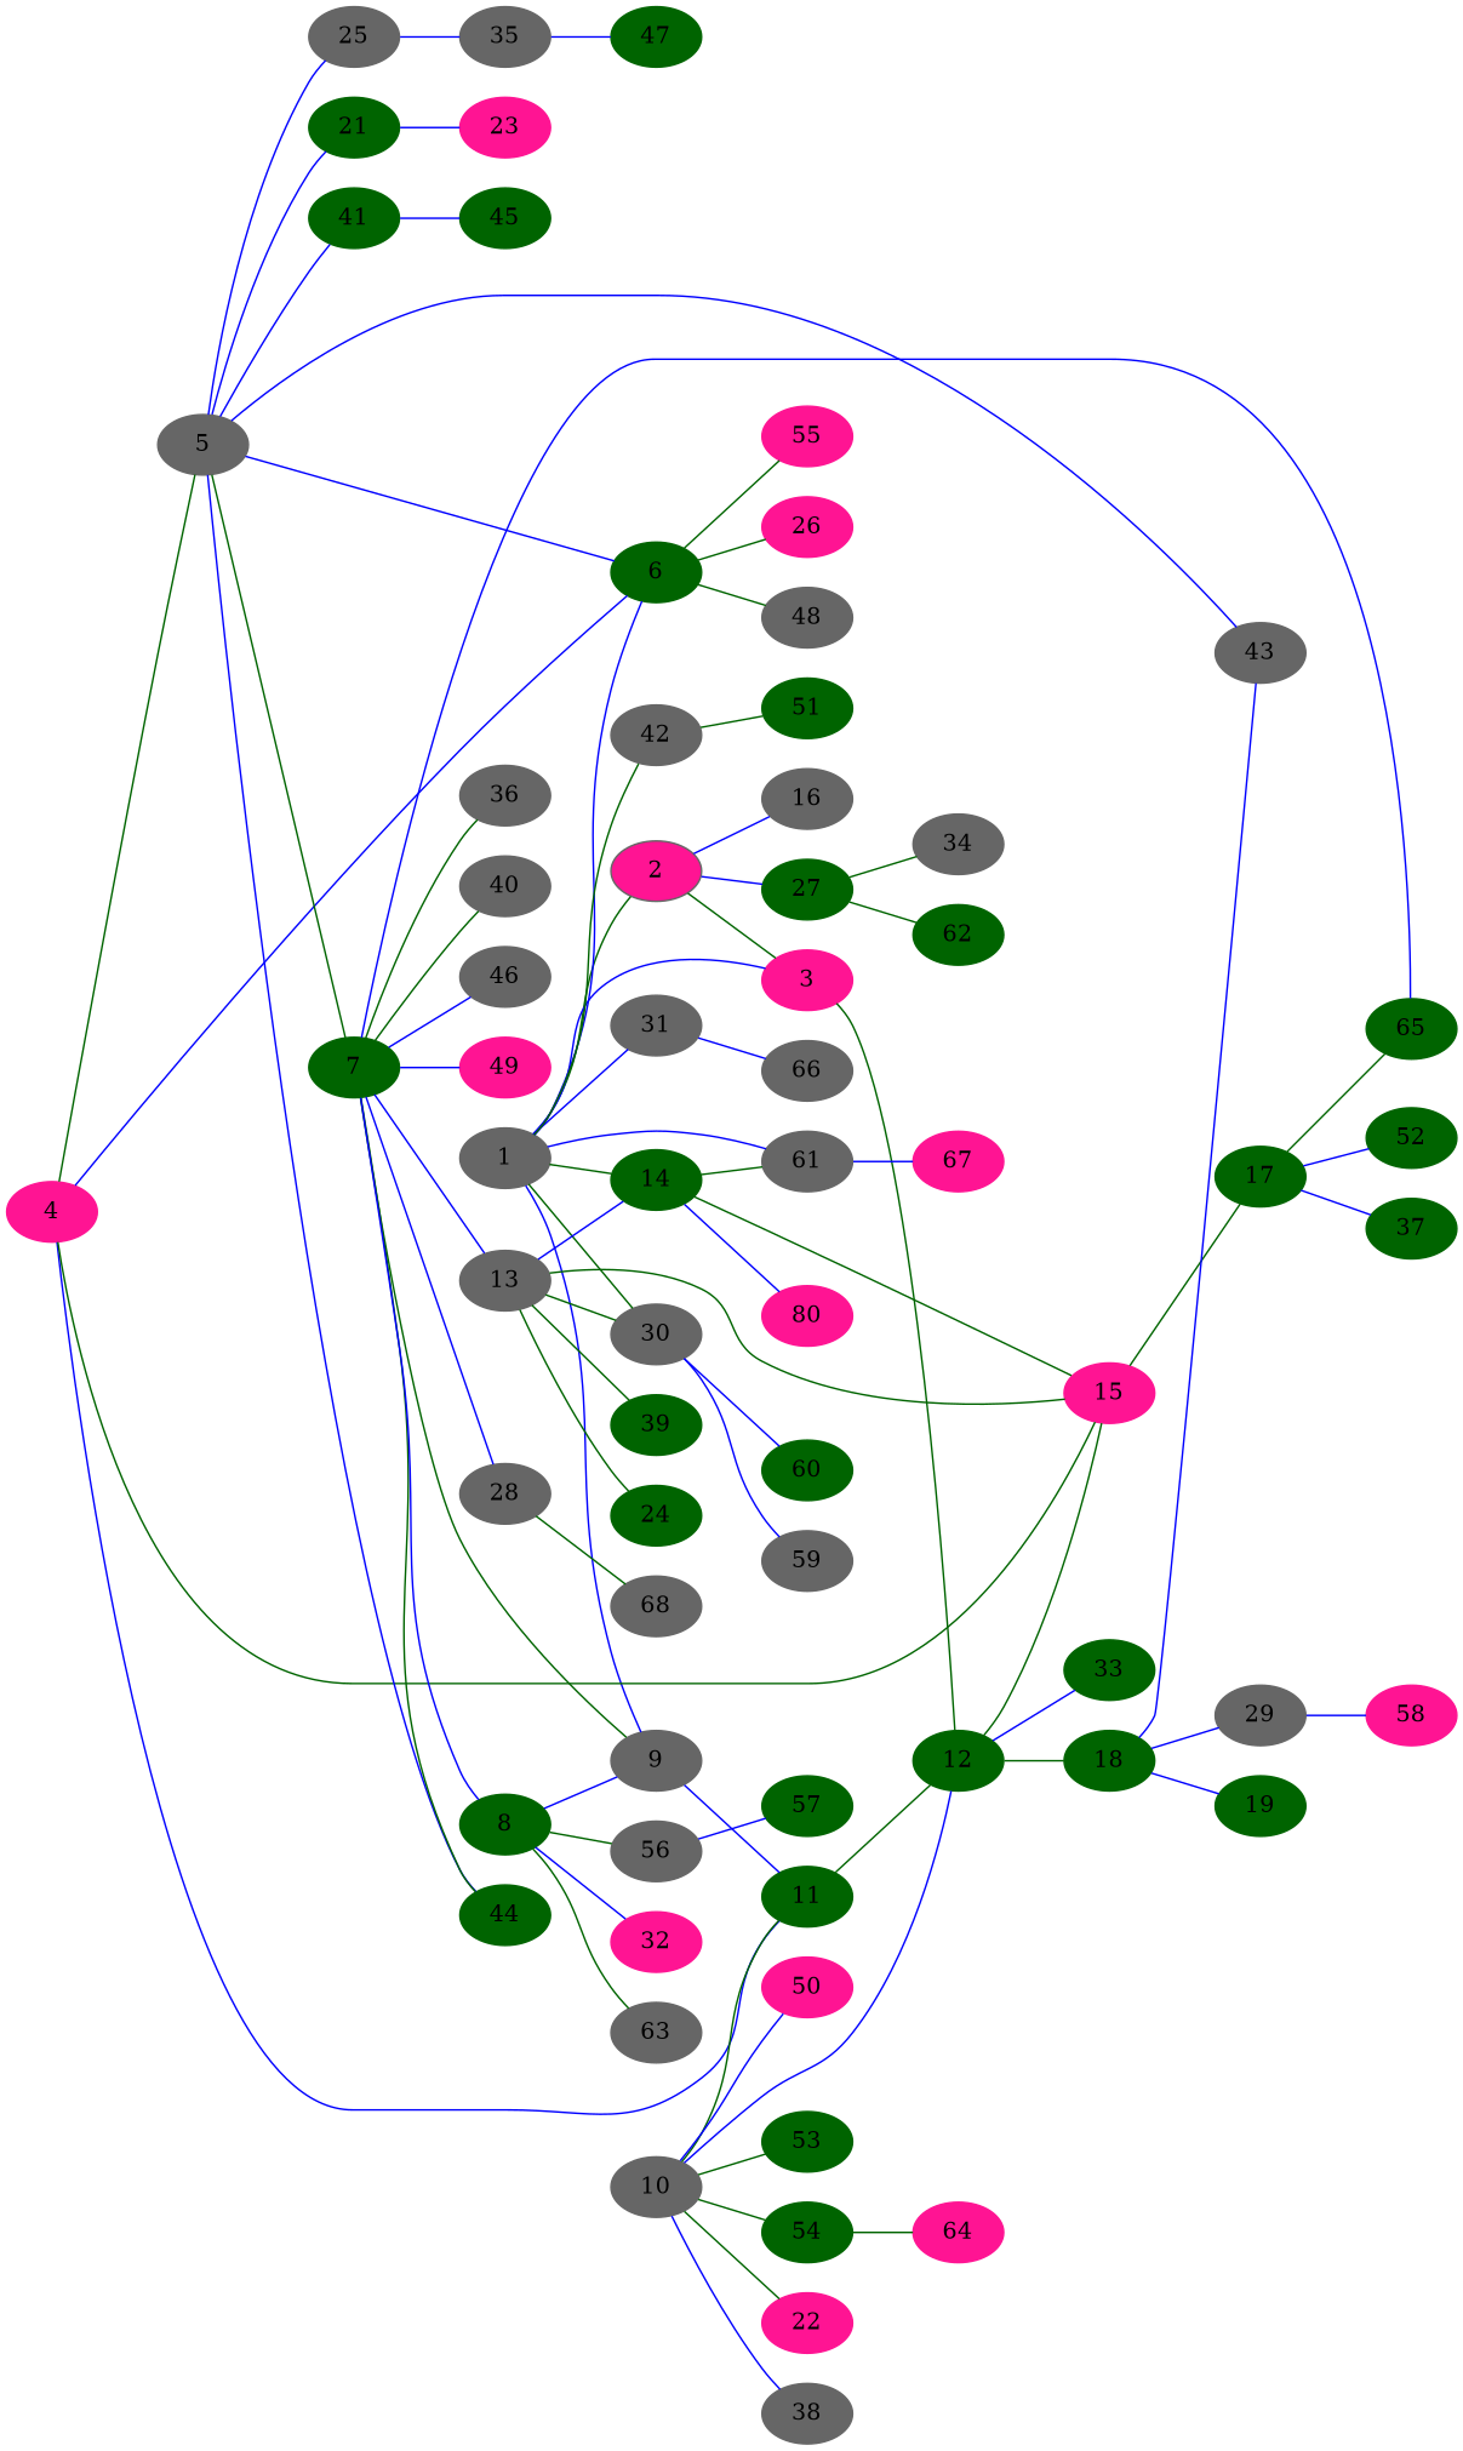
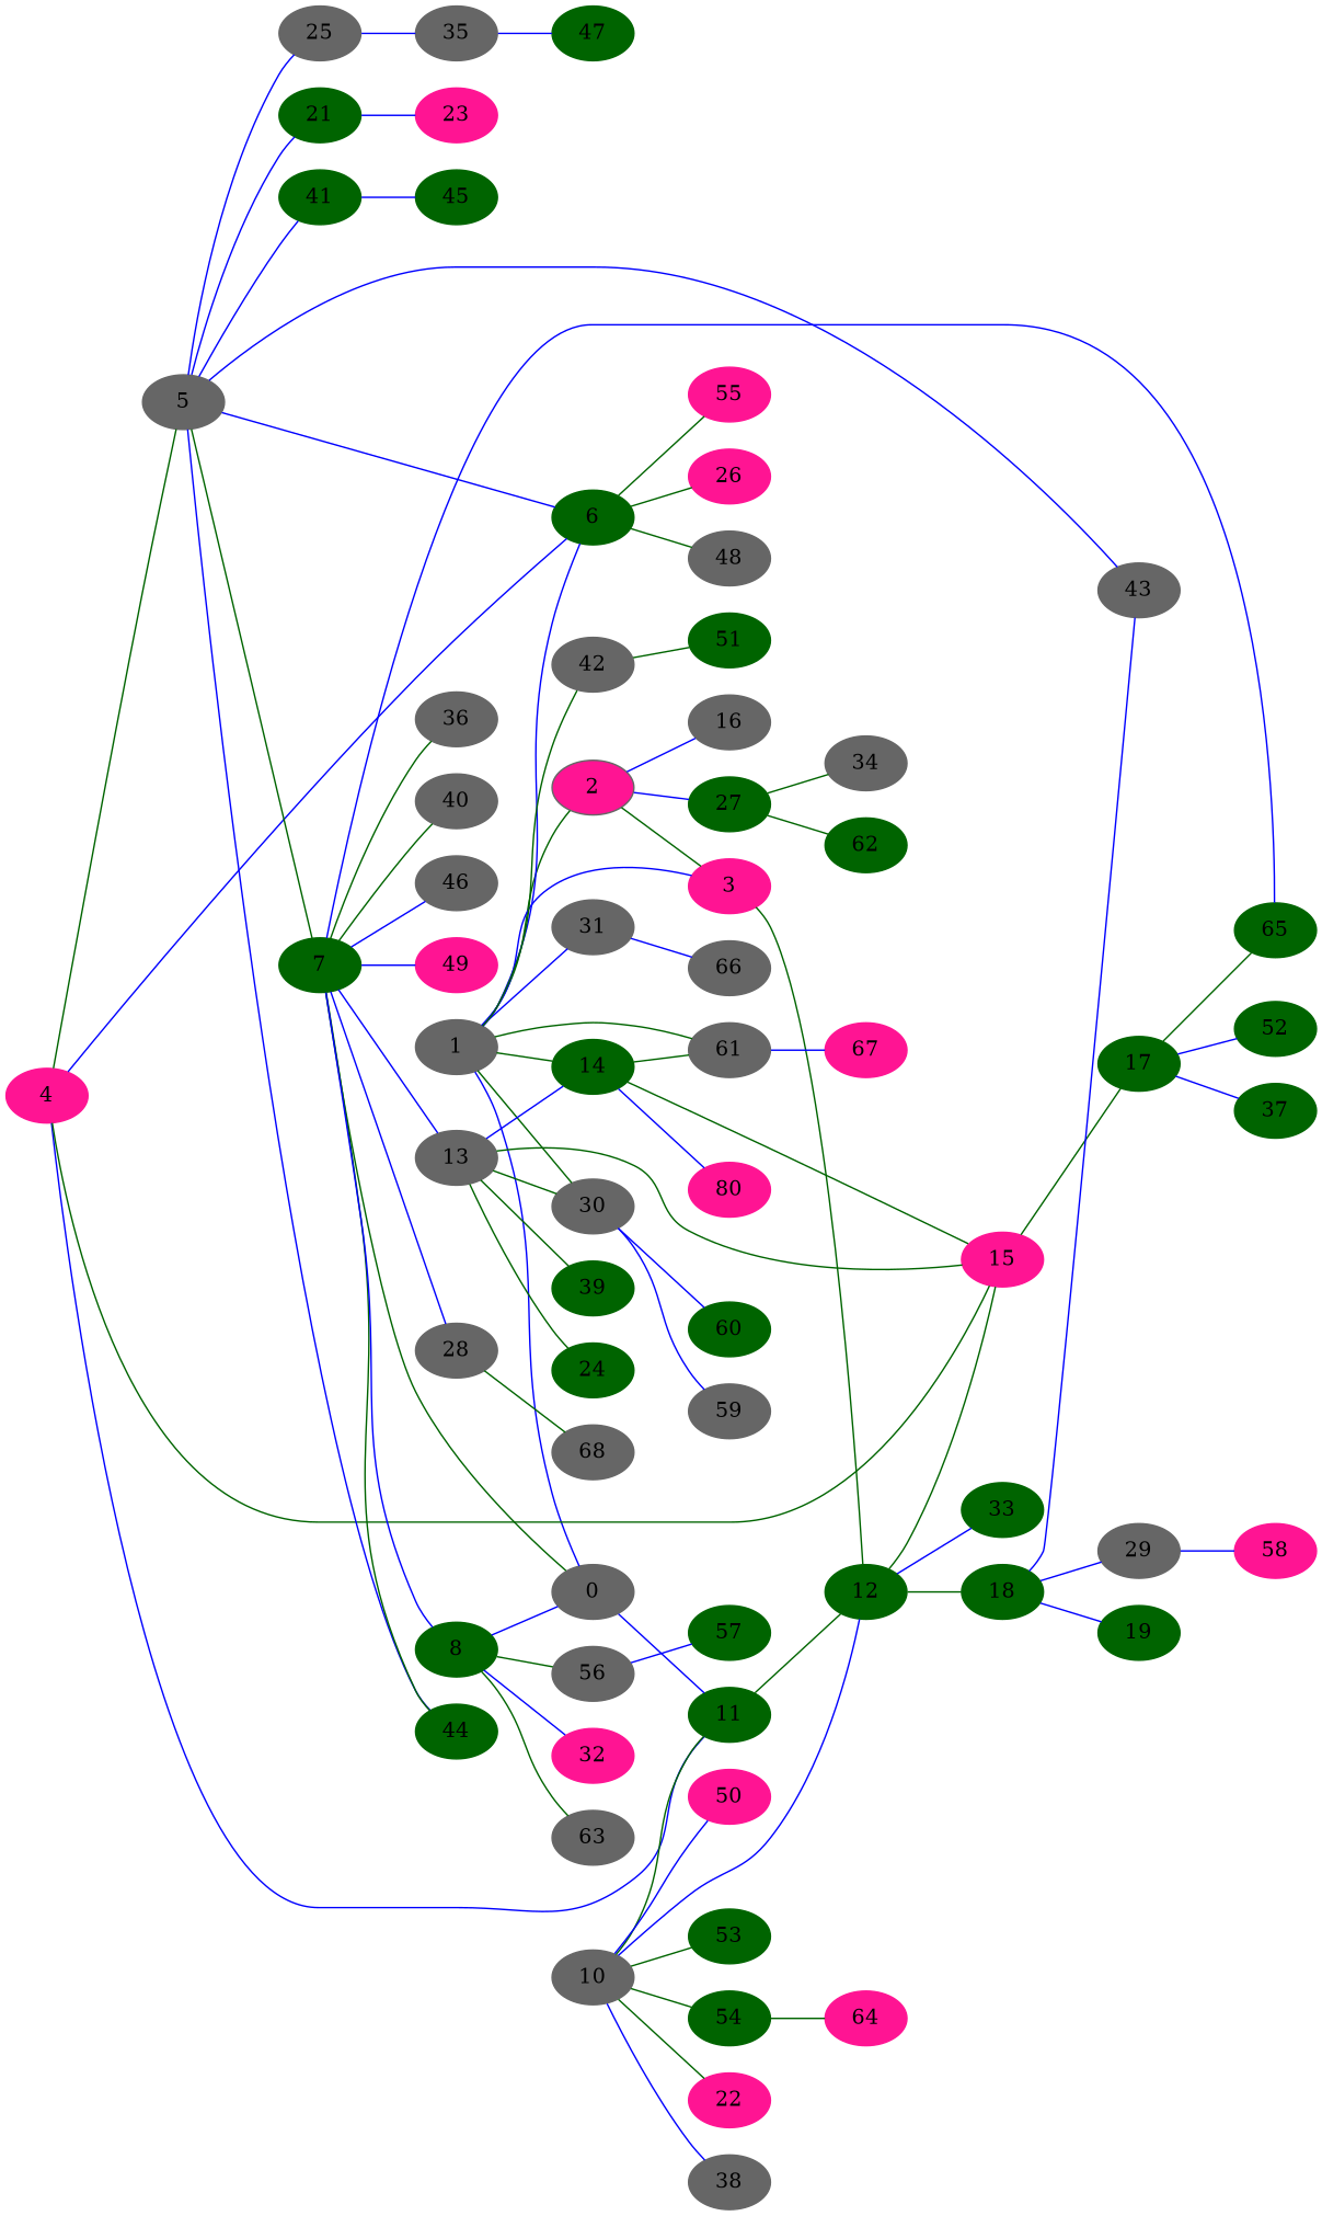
  graph {
    rankdir=LR
    node [color=gray40 style=filled]
    edge [color=blue]
    2 [fillcolor=deeppink]
    1
    3 [color=deeppink]
    6 [color=darkgreen]
-   9
+   9 [label=0]
    14 [color=darkgreen]
    30
    31
    42
    61
    16
    27 [color=darkgreen]
    12 [color=darkgreen]
    26 [color=deeppink]
    48
    55 [color=deeppink]
    11 [color=darkgreen]
    15 [color=deeppink]
    n19 [color=deeppink label=80]
    59
    60 [color=darkgreen]
    66
    51 [color=darkgreen]
    67 [color=deeppink]
    34
    62 [color=darkgreen]
    18 [color=darkgreen]
    33 [color=darkgreen]
    4 [color=deeppink]
    5
    7 [color=darkgreen]
    21 [color=darkgreen]
    25
    41 [color=darkgreen]
    43
    44 [color=darkgreen]
    17 [color=darkgreen]
    8 [color=darkgreen]
    13
    28
    36
    40
    46
    49 [color=deeppink]
    65 [color=darkgreen]
    23 [color=deeppink]
    35
    45 [color=darkgreen]
    32 [color=deeppink]
    56
    63
    24 [color=darkgreen]
    39 [color=darkgreen]
    68
    57 [color=darkgreen]
    10
    22 [color=deeppink]
    38
    50 [color=deeppink]
    53 [color=darkgreen]
    54 [color=darkgreen]
    64 [color=deeppink]
    19 [color=darkgreen]
    29
    37 [color=darkgreen]
    52 [color=darkgreen]
    58 [color=deeppink]
    47 [color=darkgreen]
    2 -- 3 [color=darkgreen]
    2 -- 16
    2 -- 27
    1 -- 2 [color=darkgreen]
    1 -- 3
    1 -- 6
    1 -- 9
    1 -- 14 [color=darkgreen]
    1 -- 30 [color=darkgreen]
    1 -- 31
    1 -- 42 [color=darkgreen]
-   1 -- 61
+   1 -- 61 [color=darkgreen]
    3 -- 12 [color=darkgreen]
    6 -- 26 [color=darkgreen]
    6 -- 48 [color=darkgreen]
    6 -- 55 [color=darkgreen]
    9 -- 11
    14 -- 61 [color=darkgreen]
    14 -- 15 [color=darkgreen]
    14 -- n19
    30 -- 59
    30 -- 60
    31 -- 66
    42 -- 51 [color=darkgreen]
    61 -- 67
    27 -- 34 [color=darkgreen]
    27 -- 62 [color=darkgreen]
    12 -- 15 [color=darkgreen]
    12 -- 18 [color=darkgreen]
    12 -- 33
    11 -- 12 [color=darkgreen]
    15 -- 17 [color=darkgreen]
    18 -- 43
    18 -- 19
    18 -- 29
    4 -- 6
    4 -- 11
    4 -- 15 [color=darkgreen]
    4 -- 5 [color=darkgreen]
    5 -- 6
    5 -- 7 [color=darkgreen]
    5 -- 21
    5 -- 25
    5 -- 41
    5 -- 43
    5 -- 44
    7 -- 9 [color=darkgreen]
    7 -- 44 [color=darkgreen]
    7 -- 8
    7 -- 13
    7 -- 28
    7 -- 36 [color=darkgreen]
    7 -- 40 [color=darkgreen]
    7 -- 46
    7 -- 49
    7 -- 65
    21 -- 23
    25 -- 35
    41 -- 45
    17 -- 65 [color=darkgreen]
    17 -- 37
    17 -- 52
    8 -- 9
    8 -- 32
    8 -- 56 [color=darkgreen]
    8 -- 63 [color=darkgreen]
    13 -- 14
    13 -- 30 [color=darkgreen]
    13 -- 15 [color=darkgreen]
    13 -- 24 [color=darkgreen]
    13 -- 39 [color=darkgreen]
    28 -- 68 [color=darkgreen]
    35 -- 47
    56 -- 57
    10 -- 12
    10 -- 11 [color=darkgreen]
    10 -- 22 [color=darkgreen]
    10 -- 38
    10 -- 50
    10 -- 53 [color=darkgreen]
    10 -- 54 [color=darkgreen]
    54 -- 64 [color=darkgreen]
    29 -- 58
  }
